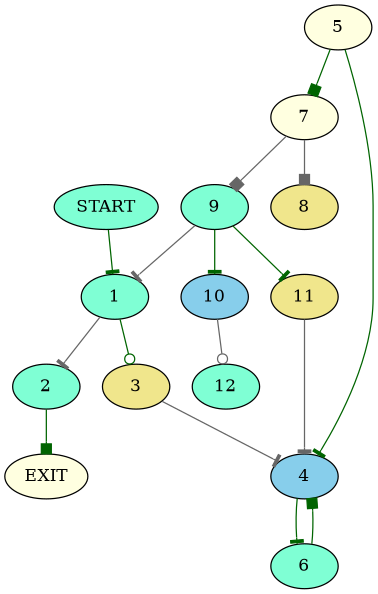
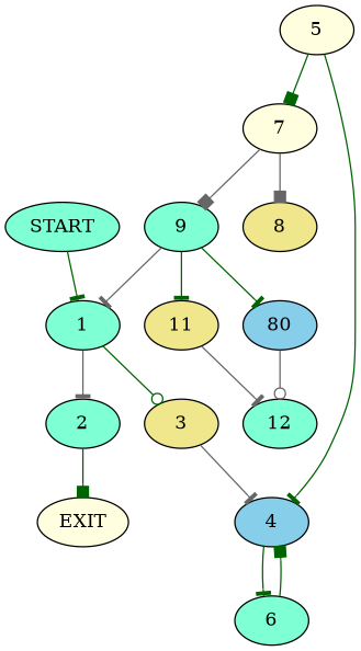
  digraph {
    node [fillcolor=aquamarine style=filled]
    edge [arrowhead=tee color=darkgreen]
    n1 [label=START]
    1
    2
    3 [fillcolor=khaki]
    n5 [fillcolor=lightyellow label=EXIT]
    4 [fillcolor=skyblue]
    6
    5 [fillcolor=lightyellow]
    7 [fillcolor=lightyellow]
    8 [fillcolor=khaki]
    9
-   10 [fillcolor=skyblue]
+   10 [fillcolor=skyblue label=80]
    11 [fillcolor=khaki]
    12
    n1 -> 1
    1 -> 2 [color=gray40]
    1 -> 3 [arrowhead=odot]
    2 -> n5 [arrowhead=box]
    3 -> 4 [color=gray40]
    4 -> 6
    6 -> 4 [arrowhead=box]
    5 -> 4
    5 -> 7 [arrowhead=box]
    7 -> 8 [arrowhead=box color=gray40]
    7 -> 9 [arrowhead=box color=gray40]
    9 -> 1 [color=gray40]
    9 -> 10
    9 -> 11
    10 -> 12 [arrowhead=odot color=gray40]
-   11 -> 4 [color=gray40]
+   11 -> 12 [color=gray40]
  }
